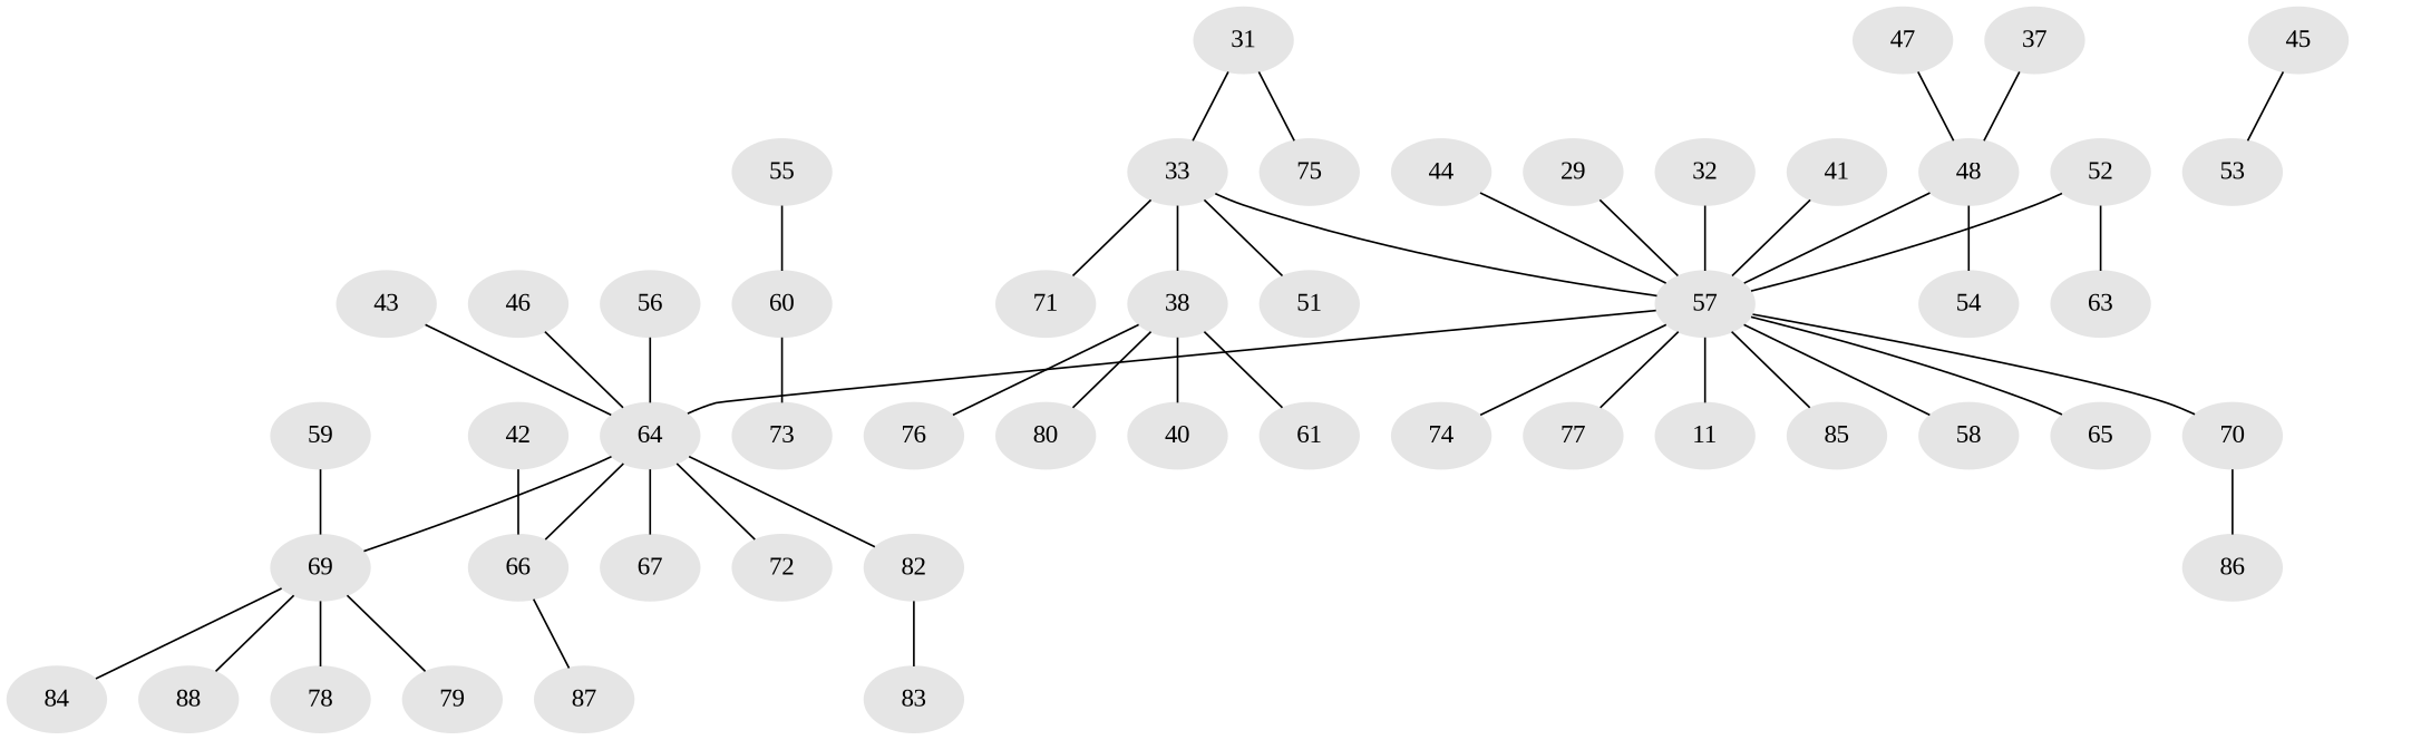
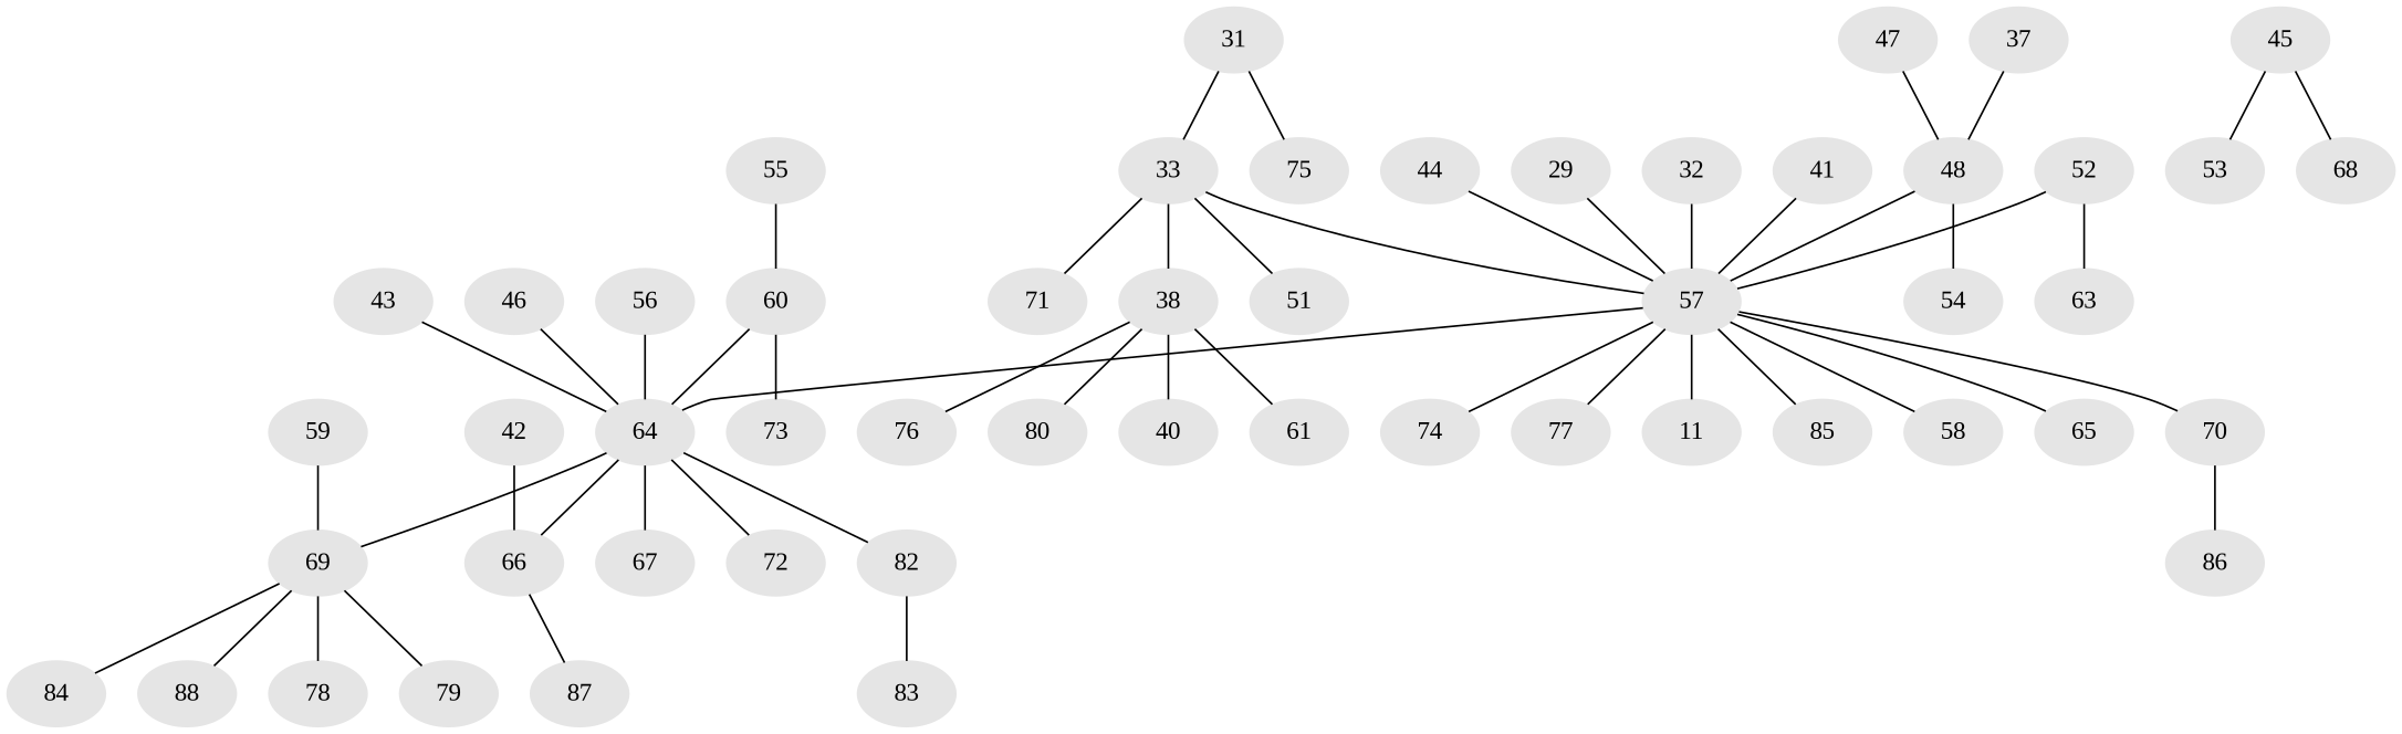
  graph {
    fontname="Liberation Serif"
    node [color=gray90 fontname="Liberation Serif" style=filled]
    edge [fontname="Liberation Serif"]
    57 [super="+8+7+35+6+4+10+18"]
    64 [super="+15+22+26+30+12+42"]
    58
    65 [super="+11"]
    70
    74
    77
    n8 [label=11]
    85
    29
    33 [super="+23"]
    38 [super="+27"]
    51
    71
    31
    75
    32
    40
    61
    76
    80
    48 [super="+19"]
    54
    37
    41 [super="+21"]
    69 [super="+34+50"]
    66 [super="+9+28"]
    67
    72
    82 [super="+49"]
    43
    44
    53 [super="+39"]
    45
+   68
    46
    47
    52
    63
    60 [super="+36"]
    73
    55
    56
    86
    78
    79
    84
    88
    59
    87
    n51 [label=42]
    83
    57 -- 64
    57 -- 58
    57 -- 65
    57 -- 70
    57 -- 74
    57 -- 77
    57 -- n8
    57 -- 85
    64 -- 69
    64 -- 66
    64 -- 67
    64 -- 72
    64 -- 82
    70 -- 86
    29 -- 57
    33 -- 57
    33 -- 38
    33 -- 51
    33 -- 71
    38 -- 40
    38 -- 61
    38 -- 76
    38 -- 80
    31 -- 33
    31 -- 75
    32 -- 57
    48 -- 57
    48 -- 54
    37 -- 48
    41 -- 57
    69 -- 78
    69 -- 79
    69 -- 84
    69 -- 88
    66 -- 87
    82 -- 83
    43 -- 64
    44 -- 57
    45 -- 53
+   45 -- 68
    46 -- 64
    47 -- 48
    52 -- 57
    52 -- 63
+   60 -- 64
    60 -- 73
    55 -- 60
    56 -- 64
    59 -- 69
    n51 -- 66
  }
